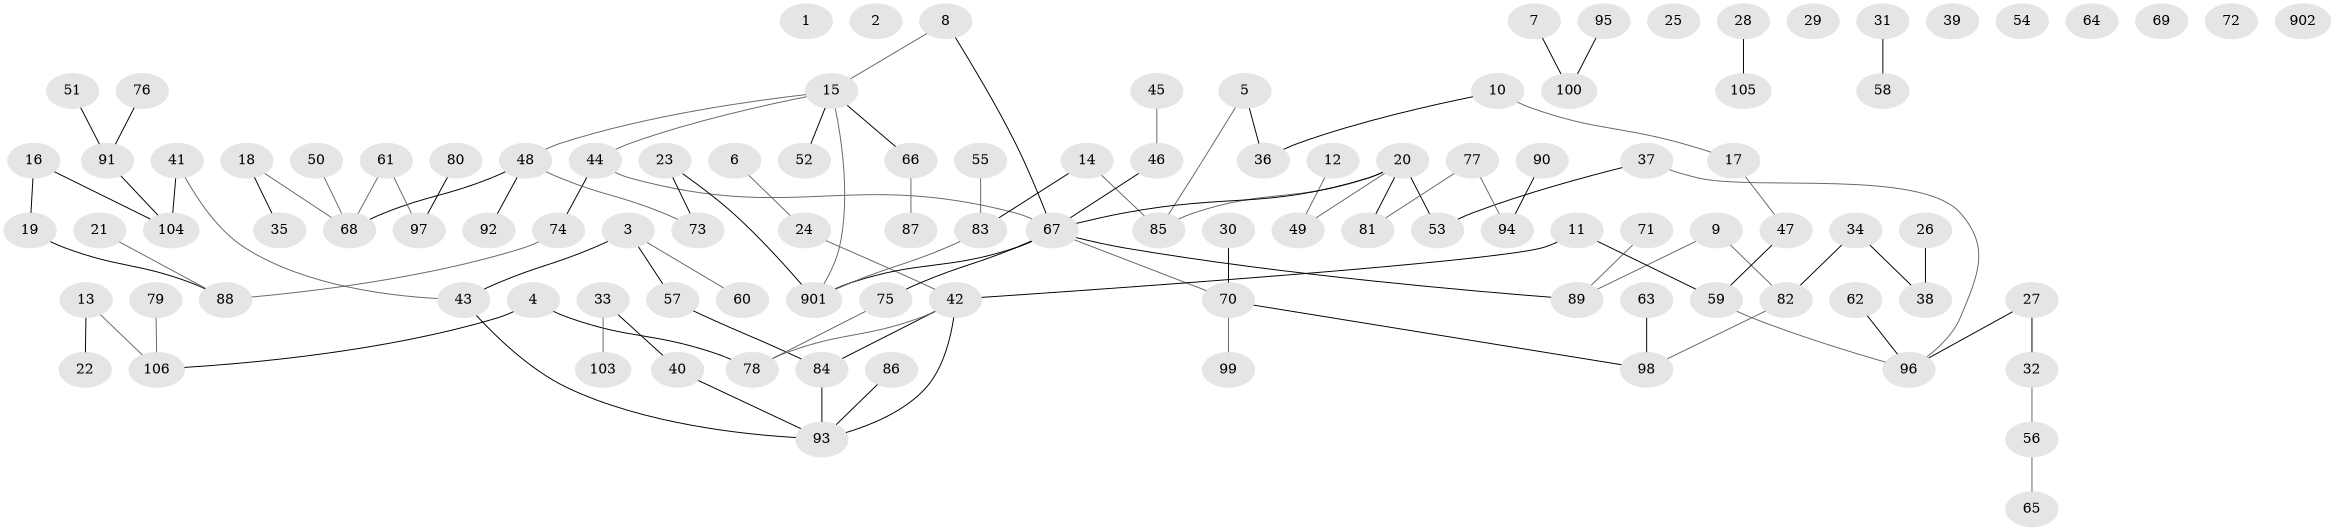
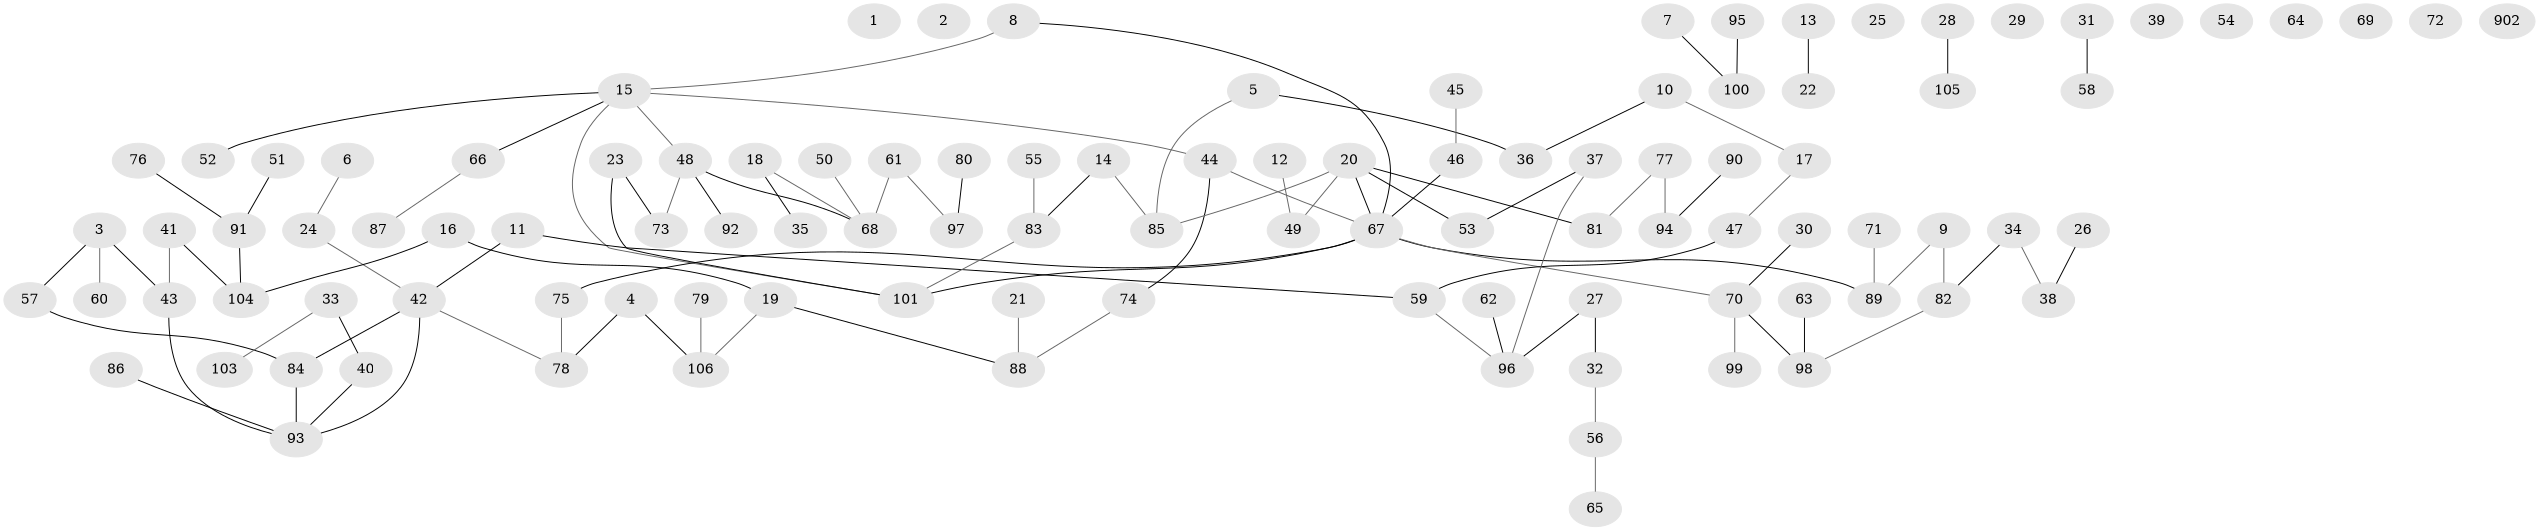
  graph {
    node [color=gray90 style=filled]
    edge [color=black]
    1
    2
    3
    43
    57
    60
    93
    84
    4
    78
    106
    5
    36
    85
    6
    24
    42
    82
    98
    7
    100
    8
    15
    67
    44
    48
    52
    66
-   101 [label=901]
+   101
    89
    70
    75
    9
    10
    17
    47
    11
    59
    96
    12
    49
    13
    22
    14
    83
    26
    38
    74
    68
    73
    92
    87
    16
    19
    104
    88
    18
    35
    20
    53
    81
    21
    23
    25
    27
    32
    56
    28
    105
    29
    30
    99
    31
    58
    65
    33
    40
    103
    34
    37
    39
    41
    45
    46
    50
    51
    91
    54
    55
    61
    97
    62
    63
    64
    69
    71
    72
    76
    77
    94
    79
    80
    86
    90
    95
    n106 [label=902]
    3 -- 43
    3 -- 57
    3 -- 60 [color=gray40]
    43 -- 93
    57 -- 84
    84 -- 93
    4 -- 78
    4 -- 106
    5 -- 36
    5 -- 85 [color=gray40]
    6 -- 24 [color=gray40]
    24 -- 42 [color=gray40]
    42 -- 93
    42 -- 84
    42 -- 78 [color=gray40]
    82 -- 98 [color=gray40]
    7 -- 100
    8 -- 15 [color=gray40]
    8 -- 67
    15 -- 44 [color=gray40]
    15 -- 48 [color=gray40]
    15 -- 52
    15 -- 66
    15 -- 101 [color=gray40]
    67 -- 101
    67 -- 89
    67 -- 70 [color=gray40]
    67 -- 75
    44 -- 67 [color=gray40]
    44 -- 74
    48 -- 68
    48 -- 73 [color=gray40]
    48 -- 92
    66 -- 87 [color=gray40]
    70 -- 98
    70 -- 99 [color=gray40]
    75 -- 78 [color=gray40]
    9 -- 82 [color=gray40]
    9 -- 89 [color=gray40]
    10 -- 36
    10 -- 17 [color=gray40]
    17 -- 47 [color=gray40]
    47 -- 59
    11 -- 42
    11 -- 59
    59 -- 96 [color=gray40]
    12 -- 49 [color=gray40]
-   13 -- 106 [color=gray40]
+   19 -- 106 [color=gray40]
    13 -- 22
    14 -- 85 [color=gray40]
    14 -- 83
    83 -- 101 [color=gray40]
    26 -- 38
    74 -- 88 [color=gray40]
    16 -- 19
    16 -- 104
    19 -- 88
    18 -- 68 [color=gray40]
    18 -- 35
    20 -- 85 [color=gray40]
    20 -- 67
    20 -- 49 [color=gray40]
    20 -- 53
    20 -- 81
    21 -- 88 [color=gray40]
    23 -- 101
    23 -- 73
    27 -- 96
    27 -- 32
    32 -- 56 [color=gray40]
    56 -- 65 [color=gray40]
    28 -- 105
    30 -- 70
    31 -- 58
    33 -- 40
    33 -- 103 [color=gray40]
    40 -- 93
    34 -- 82
-   34 -- 38
+   34 -- 38 [color=gray40]
    37 -- 96 [color=gray40]
    37 -- 53
    41 -- 43 [color=gray40]
    41 -- 104
    45 -- 46 [color=gray40]
    46 -- 67
    50 -- 68 [color=gray40]
    51 -- 91
    91 -- 104
    55 -- 83 [color=gray40]
    61 -- 68 [color=gray40]
    61 -- 97 [color=gray40]
    62 -- 96
    63 -- 98
    71 -- 89 [color=gray40]
    76 -- 91
    77 -- 81 [color=gray40]
    77 -- 94 [color=gray40]
    79 -- 106 [color=gray40]
    80 -- 97
    86 -- 93
    90 -- 94
    95 -- 100
  }
